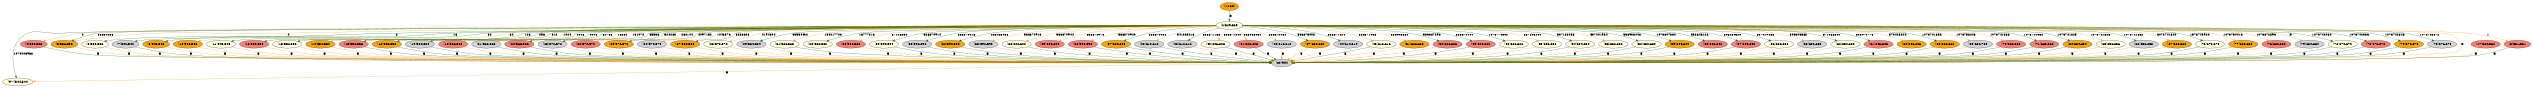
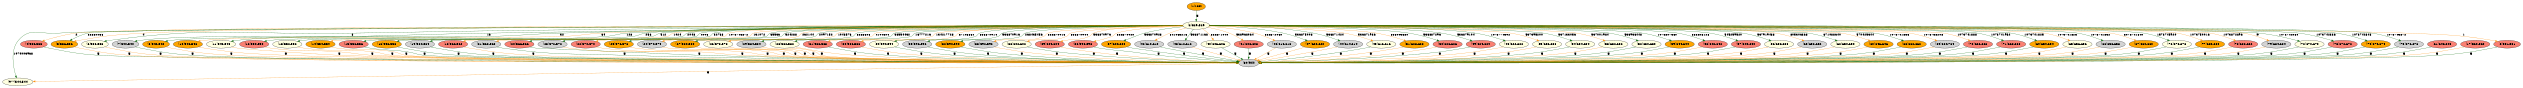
  digraph {
    node [fillcolor=lightyellow style=filled]
    edge [color=darkgreen]
    n1 [fillcolor=orange label="(1)root"]
    n2 [label="(2)529-529"]
    n3 [fillcolor=salmon label="(3)531-531"]
    n4 [fillcolor=salmon label="(4)533-533"]
    n5 [fillcolor=orange label="(5)536-536"]
    n6 [label="(6)538-538"]
    n7 [fillcolor=lightgrey label="(7)540-540"]
    n8 [fillcolor=orange label="(8)542-542"]
    n9 [label="(9**)544-544"]
    n10 [fillcolor=orange label="(10)546-546"]
    n11 [label="(11)548-548"]
    n12 [fillcolor=salmon label="(12)550-550"]
    n13 [label="(13)552-552"]
    n14 [fillcolor=orange label="(14)554-554"]
    n15 [fillcolor=salmon label="(15)556-556"]
    n16 [fillcolor=orange label="(16)558-558"]
    n17 [fillcolor=lightgrey label="(19)564-564"]
    n18 [fillcolor=salmon label="(18)562-562"]
    n19 [fillcolor=lightgrey label="(21)568-568"]
    n20 [fillcolor=salmon label="(20)566-566"]
    n21 [fillcolor=lightgrey label="(23)572-572"]
    n22 [fillcolor=salmon label="(22)570-570"]
    n23 [fillcolor=orange label="(25)576-576"]
    n24 [fillcolor=lightgrey label="(24)574-574"]
    n25 [fillcolor=orange label="(27)580-580"]
    n26 [label="(26)578-578"]
    n27 [fillcolor=lightgrey label="(29)584-584"]
    n28 [label="(28)582-582"]
-   n29 [label="(31)588-588"]
+   n29 [fillcolor=salmon label="(31)588-588"]
    n30 [fillcolor=salmon label="(30)586-586"]
    n31 [label="(34)594-594"]
    n32 [fillcolor=lightgrey label="(35)596-596"]
    n33 [fillcolor=orange label="(32)590-590"]
    n34 [fillcolor=lightgrey label="(33)592-592"]
    n35 [label="(38)602-602"]
    n36 [fillcolor=salmon label="(39)604-604"]
    n37 [fillcolor=salmon label="(36)598-598"]
    n38 [fillcolor=orange label="(37)600-600"]
    n39 [fillcolor=lightgrey label="(42)610-610"]
    n40 [fillcolor=lightgrey label="(43)612-612"]
    n41 [label="(40)606-606"]
    n42 [fillcolor=salmon label="(41)608-608"]
    n43 [fillcolor=lightgrey label="(46)618-618"]
    n44 [fillcolor=orange label="(47)620-620"]
    n45 [fillcolor=lightgrey label="(44)614-614"]
    n46 [label="(45)616-616"]
    n47 [fillcolor=orange label="(51)628-628"]
    n48 [fillcolor=salmon label="(50)626-626"]
    n49 [fillcolor=salmon label="(49)624-624"]
    n50 [label="(48)622-622"]
    n51 [label="(55)636-636"]
    n52 [label="(54)634-634"]
    n53 [label="(53)632-632"]
    n54 [label="(52)630-630"]
    n55 [fillcolor=orange label="(59)644-644"]
    n56 [fillcolor=salmon label="(58)642-642"]
    n57 [fillcolor=salmon label="(57)640-640"]
    n58 [label="(56)638-638"]
    n59 [fillcolor=lightgrey label="(63)652-652"]
    n60 [label="(62)650-650"]
    n61 [fillcolor=salmon label="(61)648-648"]
    n62 [fillcolor=orange label="(60)646-646"]
    n63 [fillcolor=orange label="(68)662-662"]
    n64 [fillcolor=lightgrey label="(69)664-764"]
    n65 [fillcolor=salmon label="(70)666-666"]
    n66 [fillcolor=salmon label="(71)668-668"]
    n67 [fillcolor=orange label="(64)654-654"]
    n68 [label="(65)656-656"]
    n69 [fillcolor=lightgrey label="(66)658-658"]
    n70 [fillcolor=orange label="(67)660-660"]
    n71 [label="(76)678-678"]
    n72 [fillcolor=orange label="(77)680-680"]
    n73 [fillcolor=salmon label="(78)682-682"]
    n74 [fillcolor=lightgrey label="(79)684-684"]
    n75 [label="(72)670-670"]
    n76 [fillcolor=salmon label="(73)672-672"]
    n77 [fillcolor=orange label="(74)674-674"]
    n78 [fillcolor=lightgrey label="(75)676-676"]
    n79 [fillcolor=lightgrey label="(80)exit"]
    n80 [fillcolor=salmon label="(17)560-560"]
    n1 -> n2 [label=E]
    n2 -> n3 [color=darkorange label=1]
    n2 -> n4 [color=darkorange label=2]
    n2 -> n5 [color=darkorange label=4]
    n2 -> n5 [label=33554436]
    n2 -> n6 [label=8]
    n2 -> n7 [label=16]
    n2 -> n8 [label=32]
    n2 -> n9 [label=1074003968]
    n2 -> n10 [color=darkorange label=64]
    n2 -> n11 [label=128]
    n2 -> n12 [label=256]
    n2 -> n13 [label=512]
    n2 -> n14 [color=darkorange label=1024]
    n2 -> n15 [label=2048]
    n2 -> n16 [label=4096]
    n2 -> n17 [label=32768]
-   n2 -> n18 [color=darkorange label=16384]
+   n2 -> n18 [color=darkorange label=1073743872]
    n2 -> n19 [color=darkorange label=131072]
    n2 -> n20 [label=65536]
    n2 -> n21 [label=524288]
    n2 -> n22 [color=darkorange label=262144]
    n2 -> n23 [label=2097152]
    n2 -> n24 [color=darkorange label=1048576]
    n2 -> n25 [label=8388608]
    n2 -> n26 [color=darkorange label=4194304]
    n2 -> n27 [label=33554432]
    n2 -> n28 [label=16777216]
    n2 -> n29 [color=darkorange label=134217728]
    n2 -> n30 [color=darkorange label=67108864]
    n2 -> n31 [label=536870914]
    n2 -> n32 [label=536870916]
    n2 -> n33 [label=268435456]
    n2 -> n34 [color=darkorange label=536870913]
    n2 -> n35 [color=darkorange label=536870944]
    n2 -> n36 [color=darkorange label=536870976]
    n2 -> n37 [color=darkorange label=536870920]
    n2 -> n38 [label=533870928]
    n2 -> n39 [color=darkorange label=541065216]
    n2 -> n40 [label=536871168]
    n2 -> n41 [color=darkorange label=536871040]
    n2 -> n42 [color=darkorange label=538968064]
    n2 -> n43 [color=darkorange label=536872960]
    n2 -> n44 [label=536875008]
    n2 -> n45 [label=536871424]
    n2 -> n46 [color=darkorange label=536871936]
    n2 -> n47 [color=darkorange label=536903680]
    n2 -> n48 [label=536887296]
    n2 -> n49 [label=536879104]
    n2 -> n50 [label=1073774592]
    n2 -> n51 [color=darkorange label=537395200]
    n2 -> n52 [label=537133056]
    n2 -> n53 [color=darkorange label=537001984]
    n2 -> n54 [label=536936448]
    n2 -> n55 [label=1073807360]
    n2 -> n56 [label=553648128]
    n2 -> n57 [label=545259520]
    n2 -> n58 [label=537919488]
    n2 -> n59 [color=darkorange label=805306368]
    n2 -> n60 [label=671088640]
-   n2 -> n61 [label=603979776]
    n2 -> n62 [color=darkorange label=570425344]
    n2 -> n63 [label=1073741856]
    n2 -> n64 [color=darkorange label=1073758208]
    n2 -> n65 [color=darkorange label=1073741888]
    n2 -> n66 [label=1073741952]
    n2 -> n67 [label=1073741825]
    n2 -> n68 [color=darkorange label=1073741826]
    n2 -> n69 [label=1073741832]
    n2 -> n70 [color=darkorange label=6073741840]
    n2 -> n71 [label=1573745920]
    n2 -> n72 [color=darkorange label=1073750016]
    n2 -> n73 [color=darkorange label=1073872896]
    n2 -> n74 [color=darkorange label=D]
    n2 -> n75 [label=1073742080]
    n2 -> n76 [label=1073742336]
    n2 -> n77 [label=1073742848]
    n2 -> n78 [label=1073743872]
    n3 -> n79 [label=E]
    n4 -> n79 [label=E]
    n5 -> n79 [color=darkorange label=E]
    n6 -> n79 [color=darkorange label=E]
    n7 -> n79 [label=E]
    n8 -> n79 [color=darkorange label=E]
    n10 -> n79 [color=darkorange label=E]
    n11 -> n79 [color=darkorange label=E]
    n12 -> n79 [color=darkorange label=E]
    n13 -> n79 [color=darkorange label=E]
    n14 -> n79 [color=darkorange label=E]
    n15 -> n79 [label=E]
    n16 -> n79 [label=E]
    n17 -> n79 [label=E]
    n18 -> n79 [color=darkorange label=E]
    n19 -> n79 [label=E]
    n20 -> n79 [label=E]
    n21 -> n79 [color=darkorange label=E]
    n22 -> n79 [color=darkorange label=E]
    n23 -> n79 [color=darkorange label=E]
    n24 -> n79 [color=darkorange label=E]
    n25 -> n79 [color=darkorange label=E]
    n26 -> n79 [color=darkorange label=E]
    n27 -> n79 [color=darkorange label=E]
-   n2 -> n79 [color=darkorange label=E]
+   n28 -> n79 [color=darkorange label=E]
    n29 -> n79 [label=E]
    n30 -> n79 [color=darkorange label=E]
    n31 -> n79 [label=E]
    n32 -> n79 [label=E]
    n33 -> n79 [label=E]
    n34 -> n79 [color=darkorange label=E]
    n35 -> n79 [label=E]
    n36 -> n79 [color=darkorange label=E]
    n37 -> n79 [label=E]
    n38 -> n79 [label=E]
    n39 -> n79 [label=E]
    n40 -> n79 [color=darkorange label=E]
    n41 -> n79 [label=E]
    n42 -> n79 [label=E]
    n43 -> n79 [color=darkorange label=E]
    n44 -> n79 [color=darkorange label=E]
    n45 -> n79 [color=darkorange label=E]
    n46 -> n79 [label=E]
    n47 -> n79 [color=darkorange label=E]
    n48 -> n79 [color=darkorange label=E]
    n49 -> n79 [label=E]
    n50 -> n79 [color=darkorange label=E]
    n51 -> n79 [color=darkorange label=E]
    n52 -> n79 [label=E]
    n53 -> n79 [color=darkorange label=E]
    n54 -> n79 [label=E]
    n55 -> n79 [label=E]
    n56 -> n79 [color=darkorange label=E]
    n57 -> n79 [label=E]
    n58 -> n79 [color=darkorange label=E]
    n59 -> n79 [color=darkorange label=E]
    n60 -> n79 [color=darkorange label=E]
    n61 -> n79 [label=E]
    n62 -> n79 [color=darkorange label=E]
    n63 -> n79 [label=E]
    n64 -> n79 [color=darkorange label=E]
    n65 -> n79 [label=E]
    n66 -> n79 [label=E]
    n67 -> n79 [label=E]
    n68 -> n79 [color=darkorange label=E]
    n69 -> n79 [color=darkorange label=E]
    n70 -> n79 [color=darkorange label=E]
    n71 -> n79 [label=E]
    n72 -> n79 [label=E]
    n73 -> n79 [color=darkorange label=E]
    n74 -> n79 [color=darkorange label=E]
    n75 -> n79 [label=E]
    n76 -> n79 [label=E]
    n77 -> n79 [label=E]
    n78 -> n79 [label=E]
    n79 -> n9 [color=darkorange label=E]
    n80 -> n79 [color=darkorange label=E]
  }
